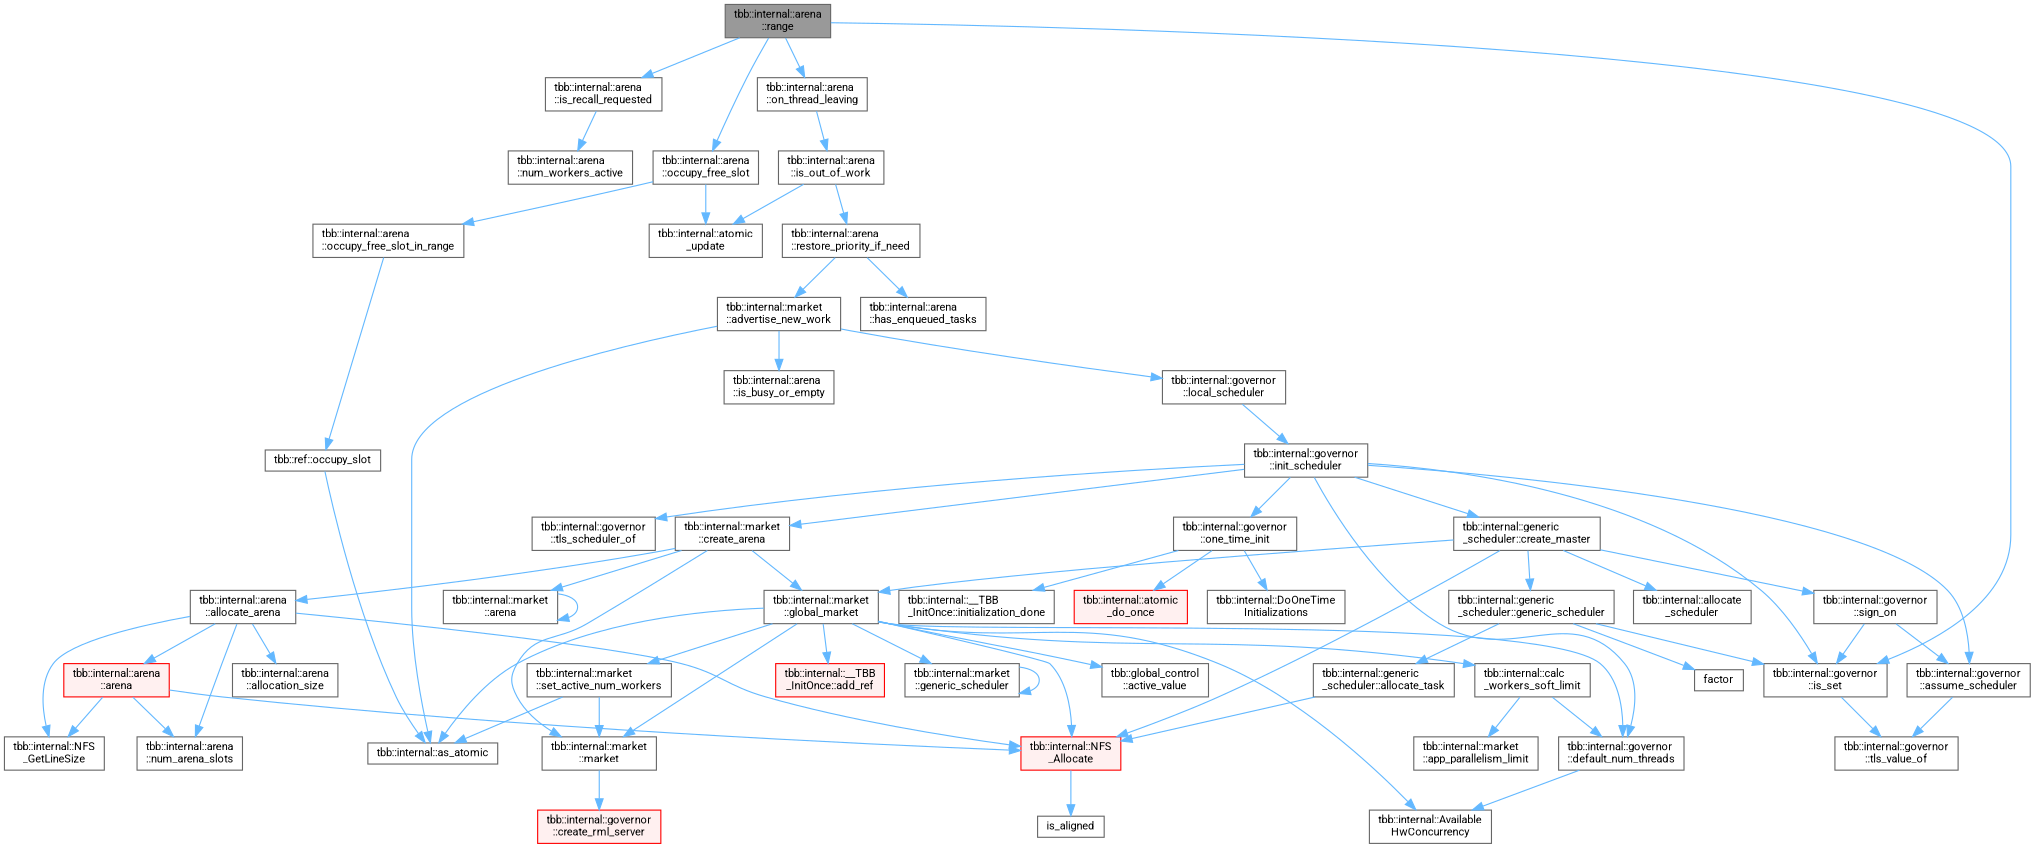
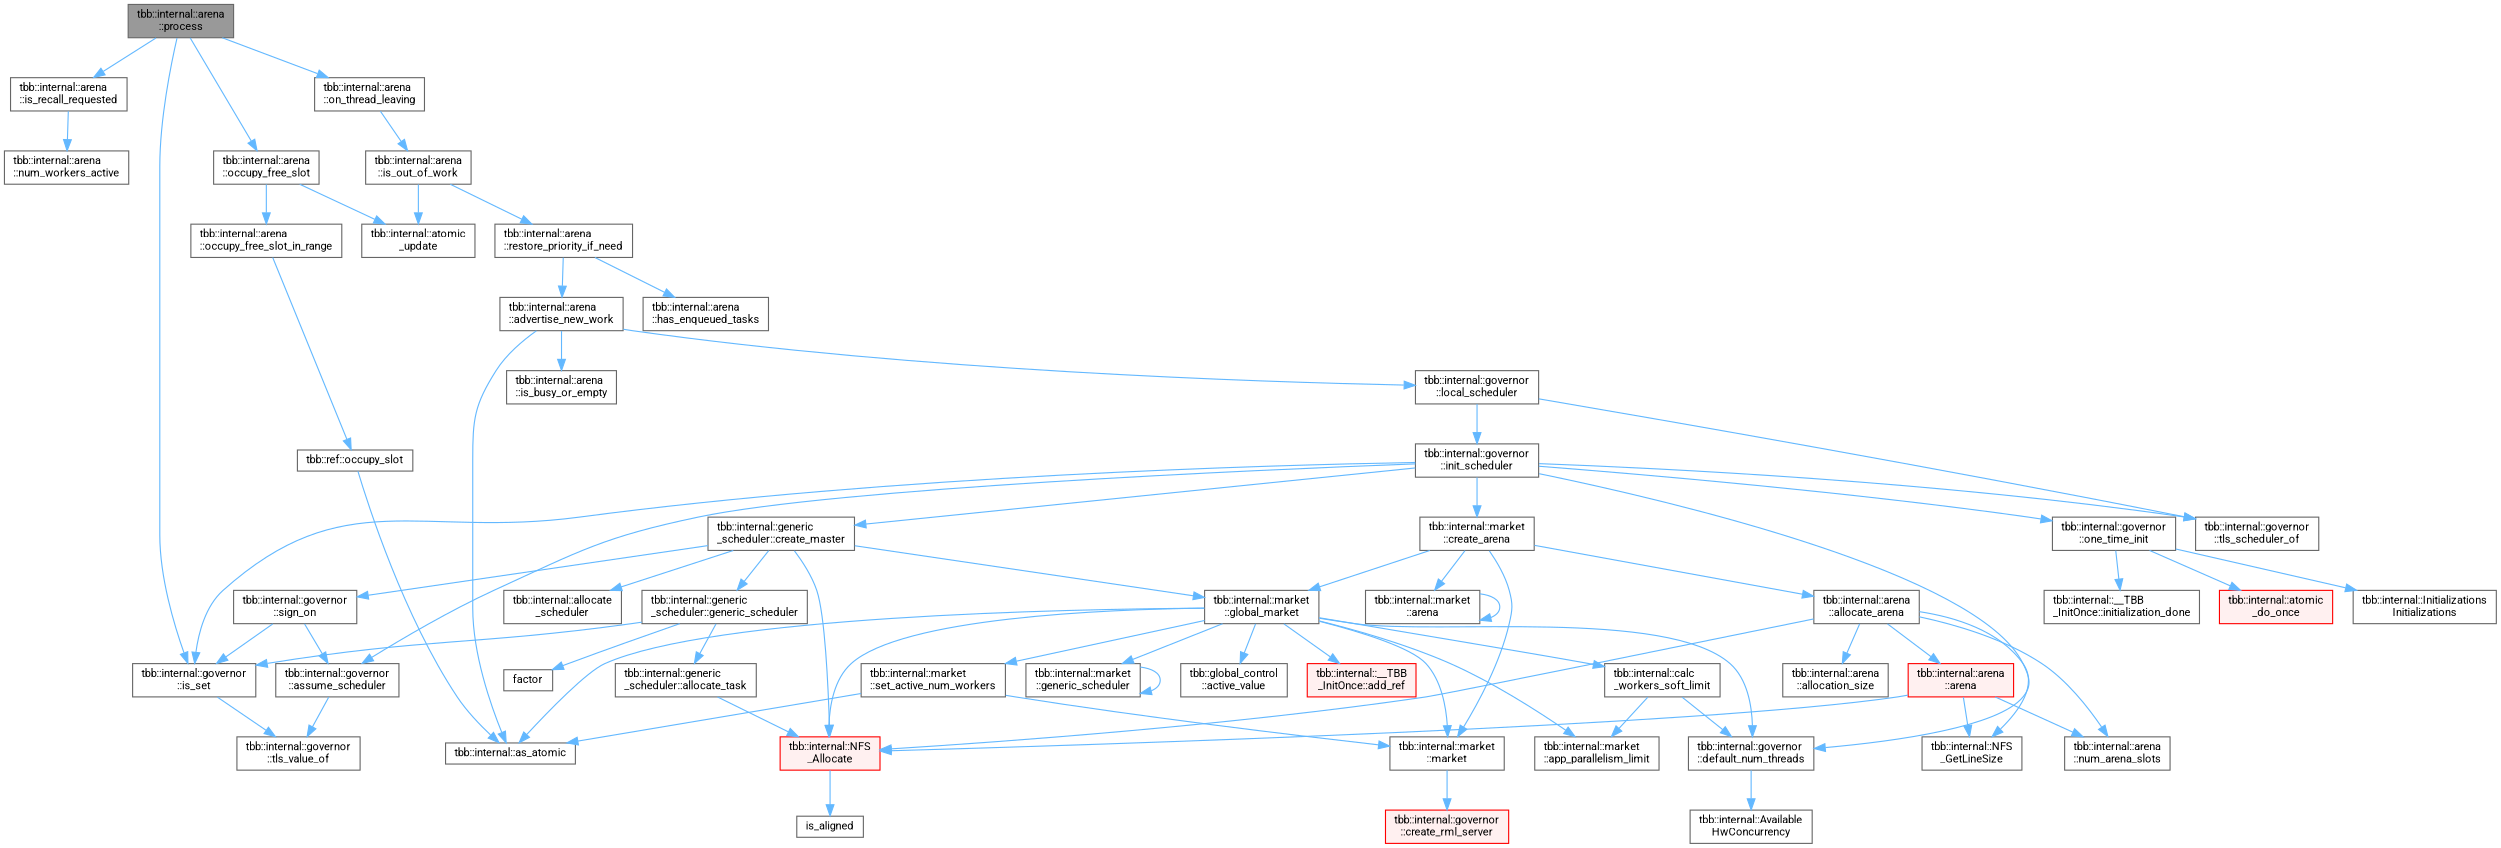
  digraph {
    fontname=Roboto
    rankdir=TB
    node [color=grey40 fillcolor=white fontname=Roboto fontsize=10 shape=box style=filled]
    edge [color=steelblue1 fontname=Roboto fontsize=10 labelfontname=Helvetica labelfontsize=10 style=solid]
-   n1 [color=gray40 fillcolor=grey60 fontcolor=black height=0.2 label="tbb::internal::arena\l::range" width=0.4]
+   n1 [color=gray40 fillcolor=grey60 fontcolor=black height=0.2 label="tbb::internal::arena\l::process" width=0.4]
    n2 [height=0.2 label="tbb::internal::arena\l::is_recall_requested" width=0.4]
    n3 [height=0.2 label="tbb::internal::governor\l::is_set" width=0.4]
    n4 [height=0.2 label="tbb::internal::arena\l::occupy_free_slot" width=0.4]
    n5 [height=0.2 label="tbb::internal::arena\l::on_thread_leaving" width=0.4]
    n6 [height=0.2 label="tbb::internal::arena\l::num_workers_active" width=0.4]
    n7 [height=0.2 label="tbb::internal::governor\l::tls_value_of" width=0.4]
    n8 [height=0.2 label="tbb::internal::atomic\l_update" width=0.4]
    n9 [height=0.2 label="tbb::internal::arena\l::occupy_free_slot_in_range" width=0.4]
    n10 [height=0.2 label="tbb::internal::arena\l::is_out_of_work" width=0.4]
    n11 [height=0.2 label="tbb::ref::occupy_slot" width=0.4]
    n12 [height=0.2 label="tbb::internal::as_atomic" width=0.4]
    n13 [height=0.2 label="tbb::internal::arena\l::restore_priority_if_need" width=0.4]
-   n14 [height=0.2 label="tbb::internal::market\l::advertise_new_work" width=0.4]
+   n14 [height=0.2 label="tbb::internal::arena\l::advertise_new_work" width=0.4]
    n15 [height=0.2 label="tbb::internal::arena\l::has_enqueued_tasks" width=0.4]
    n16 [height=0.2 label="tbb::internal::arena\l::is_busy_or_empty" width=0.4]
    n17 [height=0.2 label="tbb::internal::governor\l::local_scheduler" width=0.4]
    n18 [height=0.2 label="tbb::internal::governor\l::init_scheduler" width=0.4]
    n19 [height=0.2 label="tbb::internal::governor\l::tls_scheduler_of" width=0.4]
    n20 [height=0.2 label="tbb::internal::governor\l::assume_scheduler" width=0.4]
    n21 [height=0.2 label="tbb::internal::market\l::create_arena" width=0.4]
    n22 [height=0.2 label="tbb::internal::governor\l::default_num_threads" width=0.4]
    n23 [height=0.2 label="tbb::internal::generic\l_scheduler::create_master" width=0.4]
    n24 [height=0.2 label="tbb::internal::governor\l::one_time_init" width=0.4]
    n25 [height=0.2 label="tbb::internal::arena\l::allocate_arena" width=0.4]
    n26 [height=0.2 label="tbb::internal::market\l::arena" width=0.4]
    n27 [height=0.2 label="tbb::internal::market\l::global_market" width=0.4]
    n28 [height=0.2 label="tbb::internal::market\l::market" width=0.4]
    n29 [height=0.2 label="tbb::internal::Available\lHwConcurrency" width=0.4]
    n30 [color=red fillcolor="#FFF0F0" height=0.2 label="tbb::internal::NFS\l_Allocate" width=0.4]
    n31 [height=0.2 label="tbb::internal::allocate\l_scheduler" width=0.4]
    n32 [height=0.2 label="tbb::internal::generic\l_scheduler::generic_scheduler" width=0.4]
    n33 [height=0.2 label="tbb::internal::governor\l::sign_on" width=0.4]
    n34 [color=red fillcolor="#FFF0F0" height=0.2 label="tbb::internal::atomic\l_do_once" width=0.4]
-   n35 [height=0.2 label="tbb::internal::DoOneTime\lInitializations" width=0.4]
+   n35 [height=0.2 label="tbb::internal::Initializations\lInitializations" width=0.4]
    n36 [height=0.2 label="tbb::internal::__TBB\l_InitOnce::initialization_done" width=0.4]
    n37 [height=0.2 label="tbb::internal::arena\l::allocation_size" width=0.4]
    n38 [color=red fillcolor="#FFF0F0" height=0.2 label="tbb::internal::arena\l::arena" width=0.4]
    n39 [height=0.2 label="tbb::internal::NFS\l_GetLineSize" width=0.4]
    n40 [height=0.2 label="tbb::internal::arena\l::num_arena_slots" width=0.4]
    n41 [height=0.2 label="tbb::global_control\l::active_value" width=0.4]
    n42 [color=red fillcolor="#FFF0F0" height=0.2 label="tbb::internal::__TBB\l_InitOnce::add_ref" width=0.4]
    n43 [height=0.2 label="tbb::internal::market\l::app_parallelism_limit" width=0.4]
    n44 [height=0.2 label="tbb::internal::calc\l_workers_soft_limit" width=0.4]
    n45 [height=0.2 label="tbb::internal::market\l::generic_scheduler" width=0.4]
    n46 [height=0.2 label="tbb::internal::market\l::set_active_num_workers" width=0.4]
    n47 [color=red fillcolor="#FFF0F0" height=0.2 label="tbb::internal::governor\l::create_rml_server" width=0.4]
    n48 [height=0.2 label=is_aligned width=0.4]
    n49 [height=0.2 label=factor width=0.4]
    n50 [height=0.2 label="tbb::internal::generic\l_scheduler::allocate_task" width=0.4]
    n1 -> n2
    n1 -> n3
    n1 -> n4
    n1 -> n5
    n2 -> n6
    n3 -> n7
    n4 -> n8
    n4 -> n9
    n5 -> n10
    n9 -> n11
    n10 -> n8
    n10 -> n13
    n11 -> n12
    n13 -> n14
    n13 -> n15
    n14 -> n12
    n14 -> n16
    n14 -> n17
    n17 -> n18
+   n17 -> n19
    n18 -> n3
    n18 -> n19
    n18 -> n20
    n18 -> n21
    n18 -> n22
    n18 -> n23
    n18 -> n24
    n20 -> n7
    n21 -> n25
    n21 -> n26
    n21 -> n27
    n21 -> n28
    n22 -> n29
    n23 -> n27
    n23 -> n30
    n23 -> n31
    n23 -> n32
    n23 -> n33
    n24 -> n34
    n24 -> n35
    n24 -> n36
    n25 -> n30
    n25 -> n37
    n25 -> n38
    n25 -> n39
    n25 -> n40
    n26 -> n26
    n27 -> n12
    n27 -> n22
    n27 -> n28
    n27 -> n30
    n27 -> n41
    n27 -> n42
-   n27 -> n29
+   n27 -> n43
    n27 -> n44
    n27 -> n45
    n27 -> n46
    n28 -> n47
    n30 -> n48
    n32 -> n3
    n32 -> n49
    n32 -> n50
    n33 -> n3
    n33 -> n20
    n38 -> n30
    n38 -> n39
    n38 -> n40
    n44 -> n22
    n44 -> n43
    n45 -> n45
    n46 -> n12
    n46 -> n28
    n50 -> n30
  }
